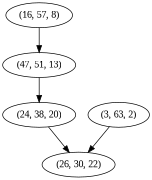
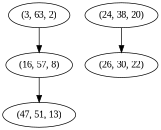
  digraph {
    fontname="Liberation Serif"
    node [fontname="Liberation Serif"]
    edge [fontname="Liberation Serif"]
    n1 [label="(16, 57, 8)"]
    "(3, 63, 2)"
    n3 [label="(47, 51, 13)"]
    "(24, 38, 20)"
    "(26, 30, 22)"
    n1 -> n3
-   "(3, 63, 2)" -> "(26, 30, 22)"
-   n3 -> "(24, 38, 20)"
+   "(3, 63, 2)" -> n1
    "(24, 38, 20)" -> "(26, 30, 22)"
  }
